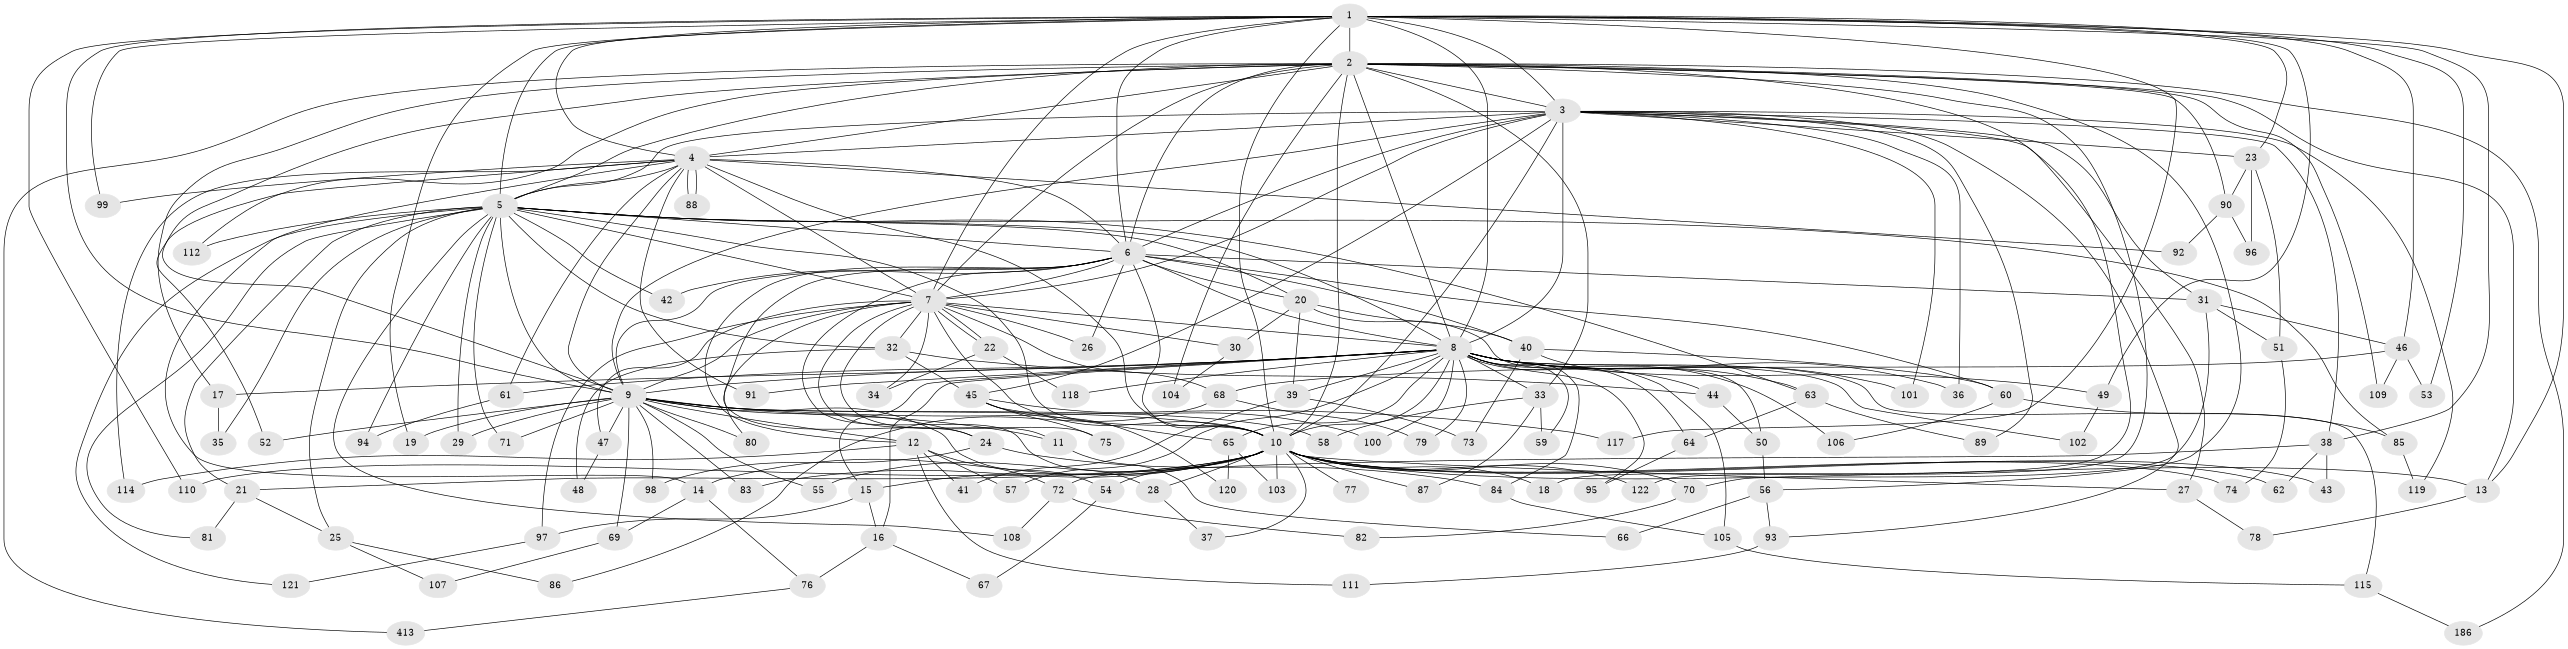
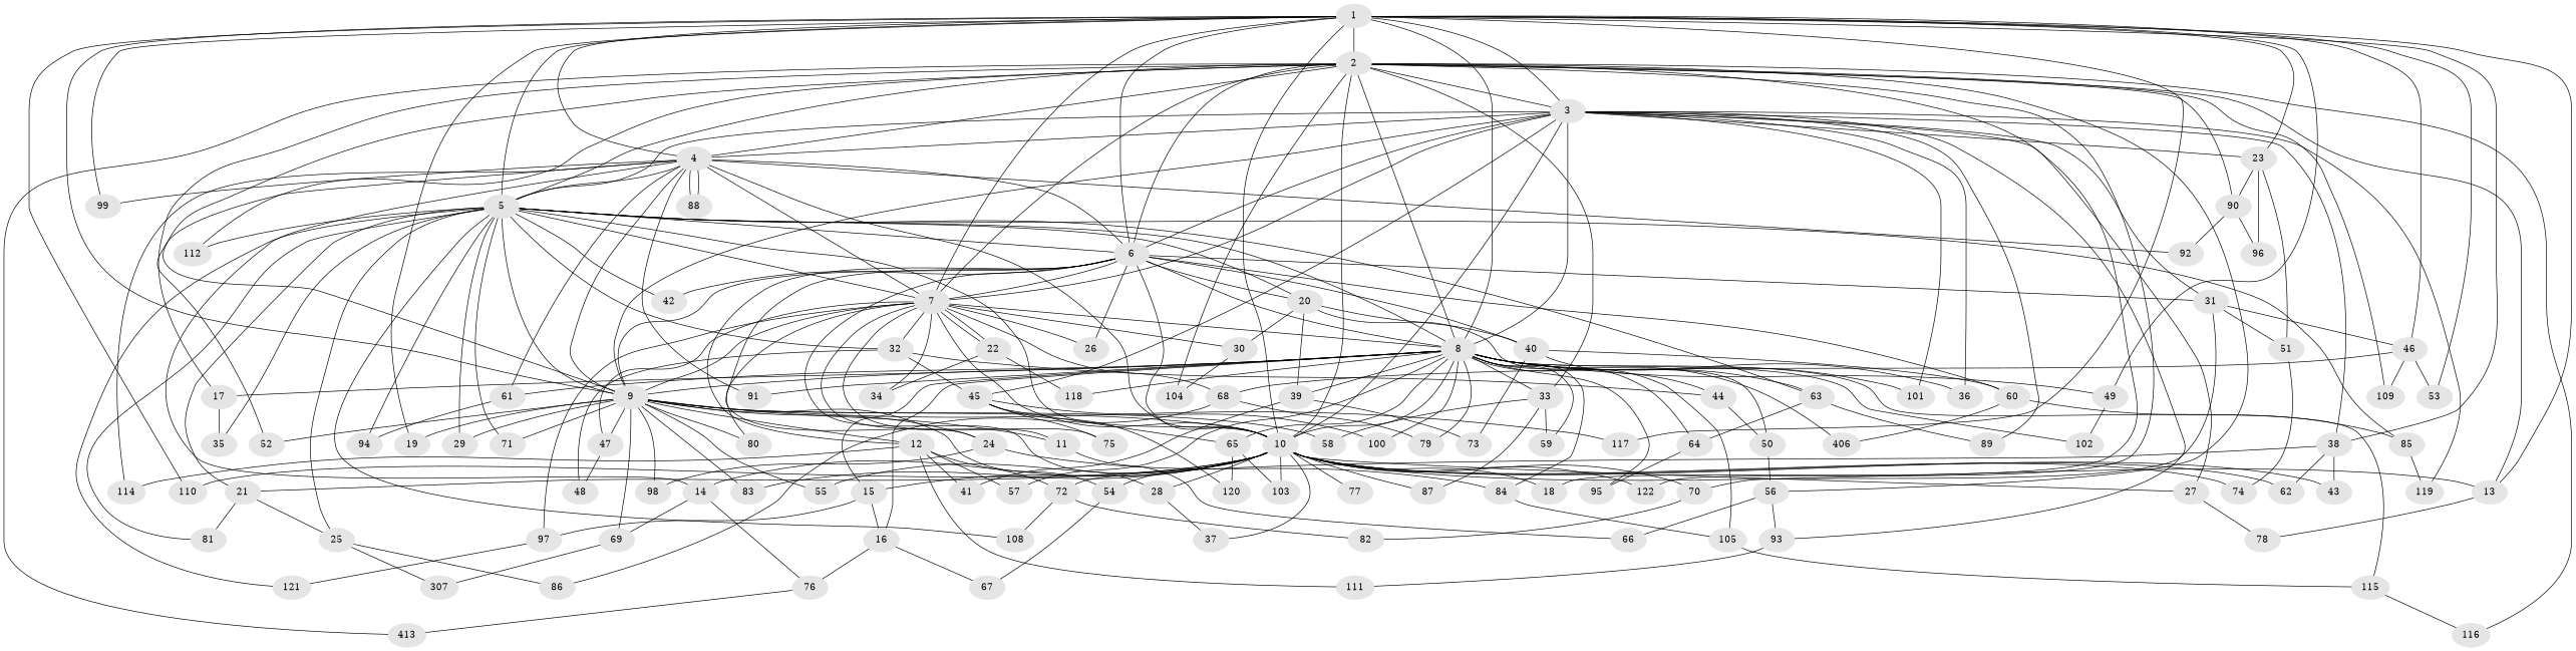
  graph {
    node [color=gray90 style=filled]
    1
    2
    3
    4
    5
    6
    7
    8
    9
    10
    19
    23
    38
    46
    49
    53
    99
    110
    117
    13
    17
    18
    33
    56
    90
    104
    109
    112
    n29 [label=413]
-   116 [label=186]
+   116
    122
    27
    31
    36
    45
    89
    93
    101
    119
    14
    52
    61
    88
    91
    92
    114
    20
    21
    25
    29
    32
    35
    42
    63
    71
    81
    85
    94
    108
    121
    12
    24
    26
    28
    40
    60
    11
    22
    30
    34
    47
    68
    75
    80
    97
    15
    16
    39
    57
    59
    64
    65
    79
    84
    95
    100
    102
    105
-   106
+   106 [label=406]
    115
    118
    54
    55
    58
    69
    83
    98
    77
    37
    43
    62
    70
    74
    87
    103
    51
    96
    72
    78
    66
    120
    111
    76
    50
    86
-   107
+   107 [label=307]
    44
    48
    41
    73
    67
    82
    1 -- 2
    1 -- 3
    1 -- 4
    1 -- 5
    1 -- 6
    1 -- 7
    1 -- 8
    1 -- 9
    1 -- 10
    1 -- 19
    1 -- 23
    1 -- 38
    1 -- 46
    1 -- 49
    1 -- 53
    1 -- 99
    1 -- 110
    1 -- 117
    1 -- 13
    2 -- 3
    2 -- 4
    2 -- 5
    2 -- 6
    2 -- 7
    2 -- 8
    2 -- 9
    2 -- 10
    2 -- 13
    2 -- 17
    2 -- 18
    2 -- 33
    2 -- 56
    2 -- 90
    2 -- 104
    2 -- 109
    2 -- 112
    2 -- n29
    2 -- 116
    2 -- 122
    3 -- 4
    3 -- 5
    3 -- 6
    3 -- 7
    3 -- 8
    3 -- 9
    3 -- 10
    3 -- 23
    3 -- 38
    3 -- 27
    3 -- 31
    3 -- 36
    3 -- 45
    3 -- 89
    3 -- 93
    3 -- 101
    3 -- 119
    4 -- 5
    4 -- 6
    4 -- 7
    4 -- 9
    4 -- 10
    4 -- 99
    4 -- 14
    4 -- 52
    4 -- 61
    4 -- 88
    4 -- 88
    4 -- 91
    4 -- 92
    4 -- 114
    5 -- 6
    5 -- 7
    5 -- 8
    5 -- 9
    5 -- 10
    5 -- 112
    5 -- 20
    5 -- 21
    5 -- 25
    5 -- 29
    5 -- 32
    5 -- 35
    5 -- 42
    5 -- 63
    5 -- 71
    5 -- 81
    5 -- 85
    5 -- 94
    5 -- 108
    5 -- 121
    6 -- 7
    6 -- 8
    6 -- 9
    6 -- 10
    6 -- 31
    6 -- 20
    6 -- 42
    6 -- 12
    6 -- 24
    6 -- 26
    6 -- 28
    6 -- 40
    6 -- 60
    7 -- 8
    7 -- 9
    7 -- 10
    7 -- 32
    7 -- 26
    7 -- 11
    7 -- 22
    7 -- 22
    7 -- 30
    7 -- 34
    7 -- 47
    7 -- 68
    7 -- 75
    7 -- 80
    7 -- 97
    8 -- 9
    8 -- 10
    8 -- 49
    8 -- 17
    8 -- 33
    8 -- 36
    8 -- 101
    8 -- 61
    8 -- 91
    8 -- 63
    8 -- 15
    8 -- 16
    8 -- 39
    8 -- 57
    8 -- 59
    8 -- 64
    8 -- 65
    8 -- 79
    8 -- 84
    8 -- 95
    8 -- 100
    8 -- 102
    8 -- 105
    8 -- 106
    8 -- 115
    8 -- 118
    9 -- 10
    9 -- 19
    9 -- 117
    9 -- 52
    9 -- 29
    9 -- 71
    9 -- 12
    9 -- 24
    9 -- 11
    9 -- 47
    9 -- 80
    9 -- 54
    9 -- 55
    9 -- 58
    9 -- 69
    9 -- 83
    9 -- 98
    10 -- 110
    10 -- 13
    10 -- 18
    10 -- 122
    10 -- 27
    10 -- 14
    10 -- 21
    10 -- 28
    10 -- 15
    10 -- 54
    10 -- 55
    10 -- 83
    10 -- 77
    10 -- 37
    10 -- 43
    10 -- 62
    10 -- 70
    10 -- 74
    10 -- 87
    10 -- 103
    23 -- 90
    23 -- 51
    23 -- 96
    38 -- 43
    38 -- 62
    38 -- 72
    46 -- 53
    46 -- 109
    46 -- 68
    49 -- 102
    13 -- 78
    17 -- 35
    33 -- 59
    33 -- 58
    33 -- 87
    56 -- 93
    56 -- 66
    90 -- 92
    90 -- 96
    27 -- 78
    31 -- 46
    31 -- 70
    31 -- 51
    45 -- 75
    45 -- 65
    45 -- 100
    45 -- 120
    93 -- 111
    14 -- 69
    14 -- 76
    61 -- 94
    20 -- 40
    20 -- 30
    20 -- 39
    20 -- 50
    21 -- 25
    21 -- 81
    25 -- 86
    25 -- 107
    32 -- 45
    32 -- 44
    32 -- 48
    63 -- 89
    63 -- 64
    85 -- 119
    12 -- 114
    12 -- 57
    12 -- 72
    12 -- 111
    12 -- 41
    24 -- 84
    24 -- 98
    28 -- 37
    40 -- 60
    40 -- 44
    40 -- 73
    60 -- 85
    60 -- 106
    11 -- 66
    22 -- 34
    22 -- 118
    30 -- 104
    47 -- 48
    68 -- 79
    68 -- 86
    97 -- 121
    15 -- 97
    15 -- 16
    16 -- 76
    16 -- 67
    39 -- 41
    39 -- 73
    64 -- 95
    65 -- 103
    65 -- 120
    84 -- 105
    105 -- 115
    115 -- 116
    54 -- 67
    69 -- 107
    70 -- 82
    51 -- 74
    72 -- 108
    72 -- 82
    76 -- n29
    50 -- 56
    44 -- 50
  }
